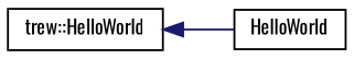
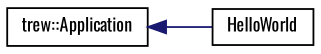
  digraph {
    rankdir=LR
    fontname=Oswald
    node [color=black fillcolor=white fontname=Oswald fontsize=10 shape=record style=filled]
-   n1 [height=0.2 label="trew::HelloWorld" width=0.4]
+   n1 [height=0.2 label="trew::Application" width=0.4]
    n2 [height=0.2 label=HelloWorld width=0.4]
    n1 -> n2 [color=midnightblue dir=back fontname=Oswald fontsize=10 labelfontname=Helvetica labelfontsize=10 style=solid]
  }
